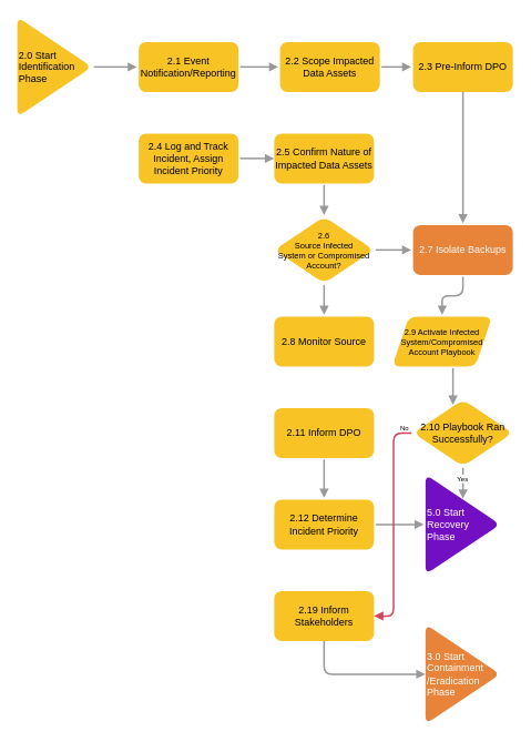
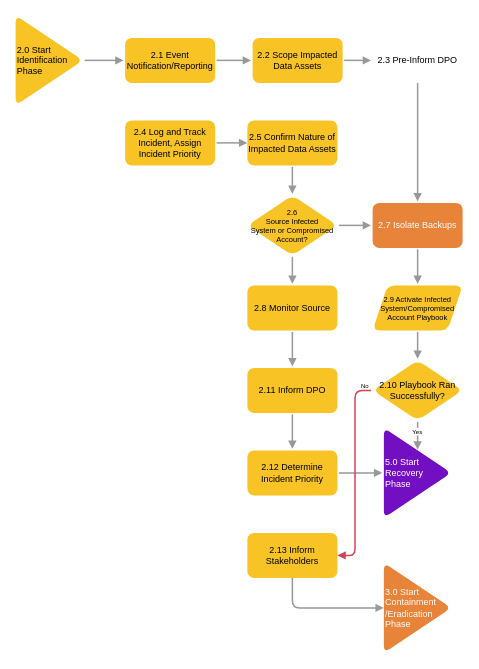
  <mxCell id="0" />
  <mxCell id="1" parent="0" />
  <mxCell id="2" value="" style="edgeStyle=orthogonalEdgeStyle;orthogonalLoop=1;jettySize=auto;html=1;strokeColor=#999999;strokeWidth=2;fontColor=#FFFFFF;startArrow=none;startFill=0;endArrow=block;endFill=1;sourcePerimeterSpacing=2;targetPerimeterSpacing=2;" parent="1" source="3" edge="1"><mxGeometry relative="1" as="geometry"><mxPoint x="164" y="80" as="targetPoint" /></mxGeometry></mxCell>
  <mxCell id="3" value="2.0 Start Identification Phase" style="triangle;whiteSpace=wrap;html=1;rounded=1;labelBackgroundColor=none;labelBorderColor=none;strokeColor=none;fontColor=default;fillColor=#F7C325;align=left;" parent="1" vertex="1"><mxGeometry x="20" y="20" width="90" height="120" as="geometry" /></mxCell>
  <mxCell id="4" value="" style="edgeStyle=orthogonalEdgeStyle;rounded=1;orthogonalLoop=1;jettySize=auto;html=1;strokeColor=#999999;endArrow=block;fontSize=8;fontColor=#000000;strokeWidth=2;startArrow=none;startFill=0;endFill=1;endSize=6;sourcePerimeterSpacing=2;targetPerimeterSpacing=2;" parent="1" source="5" edge="1"><mxGeometry relative="1" as="geometry"><mxPoint x="329" y="190" as="targetPoint" /></mxGeometry></mxCell>
  <mxCell id="5" value="2.4 Log and Track Incident, Assign Incident Priority" style="rounded=1;whiteSpace=wrap;html=1;strokeColor=none;fillColor=#F7C325;labelBackgroundColor=none;labelBorderColor=none;fontColor=default;" parent="1" vertex="1"><mxGeometry x="166" y="160" width="120" height="60" as="geometry" /></mxCell>
  <mxCell id="6" value="" style="edgeStyle=elbowEdgeStyle;rounded=1;jumpStyle=none;jumpSize=6;orthogonalLoop=1;jettySize=auto;html=1;strokeColor=#999999;strokeWidth=2;fontSize=8;fontColor=#000000;startArrow=none;startFill=0;endArrow=block;endFill=1;endSize=6;sourcePerimeterSpacing=2;targetPerimeterSpacing=2;" parent="1" edge="1"><mxGeometry relative="1" as="geometry"><mxPoint x="288" y="80" as="sourcePoint" /><mxPoint x="334" y="80" as="targetPoint" /></mxGeometry></mxCell>
  <mxCell id="7" value="" style="edgeStyle=orthogonalEdgeStyle;rounded=0;orthogonalLoop=1;jettySize=auto;html=1;strokeColor=#999999;endArrow=block;fontSize=8;fontColor=#000000;strokeWidth=2;startArrow=none;startFill=0;endFill=1;endSize=6;sourcePerimeterSpacing=2;targetPerimeterSpacing=2;" parent="1" source="8" target="17" edge="1"><mxGeometry relative="1" as="geometry" /></mxCell>
  <mxCell id="8" value="2.12 Determine Incident Priority" style="rounded=1;whiteSpace=wrap;html=1;strokeColor=none;fillColor=#F7C325;labelBackgroundColor=none;labelBorderColor=none;fontColor=default;" parent="1" vertex="1"><mxGeometry x="329" y="600" width="120" height="60" as="geometry" /></mxCell>
- <mxCell id="9" value="2.19 Inform Stakeholders" style="rounded=1;whiteSpace=wrap;html=1;strokeColor=none;fillColor=#F7C325;labelBackgroundColor=none;labelBorderColor=none;fontColor=default;" parent="1" vertex="1"><mxGeometry x="329" y="710" width="120" height="60" as="geometry" /></mxCell>
+ <mxCell id="9" value="2.13 Inform Stakeholders" style="rounded=1;whiteSpace=wrap;html=1;strokeColor=none;fillColor=#F7C325;labelBackgroundColor=none;labelBorderColor=none;fontColor=default;" parent="1" vertex="1"><mxGeometry x="329" y="710" width="120" height="60" as="geometry" /></mxCell>
  <mxCell id="10" value="" style="edgeStyle=elbowEdgeStyle;rounded=0;jumpStyle=none;jumpSize=6;orthogonalLoop=1;jettySize=auto;html=1;strokeColor=#999999;strokeWidth=2;fontSize=8;fontColor=#000000;startArrow=none;startFill=0;endArrow=block;endFill=1;endSize=6;sourcePerimeterSpacing=2;targetPerimeterSpacing=2;" parent="1" source="11" target="14" edge="1"><mxGeometry relative="1" as="geometry" /></mxCell>
- <mxCell id="11" value="2.9 Activate Infected System/Compromised Account Playbook" style="shape=parallelogram;perimeter=parallelogramPerimeter;whiteSpace=wrap;html=1;fixedSize=1;rounded=1;labelBackgroundColor=none;labelBorderColor=none;strokeColor=none;fontSize=10;fontColor=default;fillColor=#F7C325;" parent="1" vertex="1"><mxGeometry x="471" y="380" width="120" height="60" as="geometry" /></mxCell>
+ <mxCell id="11" value="2.9 Activate Infected System/Compromised Account Playbook" style="shape=parallelogram;perimeter=parallelogramPerimeter;whiteSpace=wrap;html=1;fixedSize=1;rounded=1;labelBackgroundColor=none;labelBorderColor=none;strokeColor=none;fontSize=10;fontColor=default;fillColor=#F7C325;" parent="1" vertex="1"><mxGeometry x="496" y="380" width="120" height="60" as="geometry" /></mxCell>
  <mxCell id="12" value="" style="edgeStyle=elbowEdgeStyle;rounded=0;jumpStyle=none;jumpSize=6;orthogonalLoop=1;jettySize=auto;html=1;strokeColor=#999999;strokeWidth=2;fontSize=8;fontColor=#000000;startArrow=none;startFill=0;endArrow=block;endFill=1;endSize=6;targetPerimeterSpacing=2;" parent="1" source="35" edge="1"><mxGeometry relative="1" as="geometry"><mxPoint x="556" y="599" as="targetPoint" /></mxGeometry></mxCell>
  <mxCell id="13" value="" style="edgeStyle=orthogonalEdgeStyle;rounded=1;orthogonalLoop=1;jettySize=auto;html=1;strokeColor=#D3455B;endArrow=block;fontSize=8;fontColor=#000000;strokeWidth=2;startArrow=none;startFill=0;endFill=1;endSize=6;sourcePerimeterSpacing=2;targetPerimeterSpacing=2;entryX=1;entryY=0.5;entryDx=0;entryDy=0;" parent="1" source="14" target="9" edge="1"><mxGeometry relative="1" as="geometry" /></mxCell>
  <mxCell id="14" value="2.10 Playbook Ran Successfully?" style="rhombus;whiteSpace=wrap;html=1;rounded=1;labelBackgroundColor=none;labelBorderColor=none;strokeColor=none;fontColor=default;fillColor=#F7C325;" parent="1" vertex="1"><mxGeometry x="496" y="480" width="120" height="80" as="geometry" /></mxCell>
+ <mxCell id="15" value="" style="edgeStyle=orthogonalEdgeStyle;rounded=0;orthogonalLoop=1;jettySize=auto;html=1;strokeColor=#999999;endArrow=block;fontSize=8;fontColor=#000000;strokeWidth=2;startArrow=none;startFill=0;endFill=1;endSize=6;targetPerimeterSpacing=2;exitX=0.5;exitY=1.038;exitDx=0;exitDy=0;exitPerimeter=0;" parent="1" source="32" target="25" edge="1"><mxGeometry relative="1" as="geometry"><mxPoint x="389" y="445" as="sourcePoint" /></mxGeometry></mxCell>
  <mxCell id="16" value="2.5 Confirm Nature of Impacted Data Assets" style="rounded=1;whiteSpace=wrap;html=1;strokeColor=none;fillColor=#F7C325;labelBackgroundColor=none;labelBorderColor=none;fontColor=default;" parent="1" vertex="1"><mxGeometry x="329" y="160" width="120" height="60" as="geometry" /></mxCell>
  <mxCell id="17" value="5.0 Start Recovery Phase" style="triangle;whiteSpace=wrap;html=1;rounded=1;labelBackgroundColor=none;labelBorderColor=none;strokeColor=none;fontColor=#FFFFFF;fillColor=#730FC3;align=left;" parent="1" vertex="1"><mxGeometry x="511" y="570" width="90" height="120" as="geometry" /></mxCell>
  <mxCell id="18" value="No" style="text;html=1;strokeColor=none;fillColor=none;align=center;verticalAlign=middle;whiteSpace=wrap;rounded=0;labelBackgroundColor=none;labelBorderColor=none;fontColor=#000000;fontSize=8;" parent="1" vertex="1"><mxGeometry x="456" y="509" width="60" height="10" as="geometry" /></mxCell>
  <mxCell id="19" value="" style="endArrow=block;html=1;strokeWidth=2;strokeColor=#999999;startArrow=none;endFill=1;sourcePerimeterSpacing=2;exitX=0.5;exitY=1;exitDx=0;exitDy=0;entryX=0;entryY=0.5;entryDx=0;entryDy=0;fontSize=8;rounded=1;fontColor=#000000;startFill=0;endSize=6;targetPerimeterSpacing=2;edgeStyle=orthogonalEdgeStyle;" parent="1" source="9" target="27" edge="1"><mxGeometry width="50" height="50" relative="1" as="geometry"><mxPoint x="616" y="1040" as="sourcePoint" /><mxPoint x="656" y="980" as="targetPoint" /></mxGeometry></mxCell>
  <mxCell id="20" value="2.1 Event Notification/Reporting" style="rounded=1;whiteSpace=wrap;html=1;strokeColor=none;fillColor=#F7C325;labelBackgroundColor=none;labelBorderColor=none;fontColor=default;" parent="1" vertex="1"><mxGeometry x="166" y="50" width="120" height="60" as="geometry" /></mxCell>
  <mxCell id="21" value="" style="edgeStyle=orthogonalEdgeStyle;rounded=1;orthogonalLoop=1;jettySize=auto;html=1;endArrow=block;fontSize=8;strokeColor=#999999;fontColor=#000000;strokeWidth=2;startArrow=none;startFill=0;endFill=1;endSize=6;sourcePerimeterSpacing=2;targetPerimeterSpacing=2;" parent="1" source="22" target="23" edge="1"><mxGeometry relative="1" as="geometry" /></mxCell>
  <mxCell id="22" value="2.2 Scope Impacted Data Assets" style="rounded=1;whiteSpace=wrap;html=1;strokeColor=none;fillColor=#F7C325;labelBackgroundColor=none;labelBorderColor=none;fontColor=default;" parent="1" vertex="1"><mxGeometry x="336" y="50" width="120" height="60" as="geometry" /></mxCell>
- <mxCell id="23" value="2.3 Pre-Inform DPO" style="rounded=1;whiteSpace=wrap;html=1;strokeColor=none;fillColor=#F7C325;labelBackgroundColor=none;labelBorderColor=none;fontColor=default;" parent="1" vertex="1"><mxGeometry x="496" y="50" width="120" height="60" as="geometry" /></mxCell>
+ <mxCell id="23" value="2.3 Pre-Inform DPO" style="rounded=1;whiteSpace=wrap;html=1;strokeColor=none;fillColor=#ffffff;labelBackgroundColor=none;labelBorderColor=none;fontColor=default;" parent="1" vertex="1"><mxGeometry x="496" y="50" width="120" height="60" as="geometry" /></mxCell>
  <mxCell id="24" value="" style="edgeStyle=orthogonalEdgeStyle;rounded=0;orthogonalLoop=1;jettySize=auto;html=1;strokeColor=#999999;endArrow=block;fontSize=8;fontColor=#000000;strokeWidth=2;startArrow=none;startFill=0;endFill=1;endSize=6;sourcePerimeterSpacing=2;targetPerimeterSpacing=2;" parent="1" source="25" target="8" edge="1"><mxGeometry relative="1" as="geometry" /></mxCell>
  <mxCell id="25" value="2.11 Inform DPO" style="rounded=1;whiteSpace=wrap;html=1;strokeColor=none;fillColor=#F7C325;labelBackgroundColor=none;labelBorderColor=none;fontColor=default;" parent="1" vertex="1"><mxGeometry x="329" y="490" width="120" height="60" as="geometry" /></mxCell>
  <mxCell id="26" value="" style="endArrow=block;html=1;rounded=1;strokeColor=#999999;exitX=0.5;exitY=1;exitDx=0;exitDy=0;edgeStyle=orthogonalEdgeStyle;fontSize=8;fontColor=#000000;strokeWidth=2;startArrow=none;startFill=0;endFill=1;endSize=6;sourcePerimeterSpacing=2;targetPerimeterSpacing=2;" parent="1" source="23" target="34" edge="1"><mxGeometry width="50" height="50" relative="1" as="geometry"><mxPoint x="319" y="330" as="sourcePoint" /><mxPoint x="369" y="280" as="targetPoint" /></mxGeometry></mxCell>
  <mxCell id="27" value="3.0 Start Containment /Eradication&lt;br&gt;Phase" style="triangle;whiteSpace=wrap;html=1;rounded=1;labelBackgroundColor=none;labelBorderColor=none;strokeColor=none;fontColor=#FFFFFF;fillColor=#E8833A;align=left;" parent="1" vertex="1"><mxGeometry x="511" y="750" width="90" height="120" as="geometry" /></mxCell>
  <mxCell id="28" value="" style="edgeStyle=orthogonalEdgeStyle;rounded=1;orthogonalLoop=1;jettySize=auto;html=1;fontSize=8;endArrow=block;strokeColor=#999999;fontColor=#000000;strokeWidth=2;startArrow=none;startFill=0;endFill=1;endSize=6;sourcePerimeterSpacing=2;targetPerimeterSpacing=2;" parent="1" source="30" target="32" edge="1"><mxGeometry relative="1" as="geometry" /></mxCell>
  <mxCell id="29" value="" style="edgeStyle=orthogonalEdgeStyle;rounded=1;orthogonalLoop=1;jettySize=auto;html=1;fontSize=8;fontColor=#000000;endArrow=block;strokeColor=#999999;strokeWidth=2;startArrow=none;startFill=0;endFill=1;endSize=6;sourcePerimeterSpacing=2;targetPerimeterSpacing=2;" parent="1" source="30" target="34" edge="1"><mxGeometry relative="1" as="geometry" /></mxCell>
  <mxCell id="30" value="2.6 &lt;br&gt;Source Infected &lt;br&gt;System or Compromised Account?" style="rhombus;whiteSpace=wrap;html=1;rounded=1;labelBackgroundColor=none;labelBorderColor=none;strokeColor=none;fontColor=default;fillColor=#F7C325;fontSize=10;" parent="1" vertex="1"><mxGeometry x="329" y="260" width="120" height="80" as="geometry" /></mxCell>
  <mxCell id="31" value="" style="edgeStyle=orthogonalEdgeStyle;rounded=1;orthogonalLoop=1;jettySize=auto;html=1;strokeColor=#999999;endArrow=block;fontSize=8;fontColor=#000000;strokeWidth=2;startArrow=none;startFill=0;endFill=1;endSize=6;sourcePerimeterSpacing=2;targetPerimeterSpacing=2;" parent="1" source="16" target="30" edge="1"><mxGeometry relative="1" as="geometry"><mxPoint x="389" y="222" as="sourcePoint" /><mxPoint x="389" y="378" as="targetPoint" /></mxGeometry></mxCell>
  <mxCell id="32" value="2.8 Monitor Source" style="rounded=1;whiteSpace=wrap;html=1;strokeColor=none;fillColor=#F7C325;labelBackgroundColor=none;labelBorderColor=none;fontColor=default;" parent="1" vertex="1"><mxGeometry x="329" y="380" width="120" height="60" as="geometry" /></mxCell>
  <mxCell id="33" value="" style="edgeStyle=orthogonalEdgeStyle;rounded=1;orthogonalLoop=1;jettySize=auto;html=1;fontSize=8;fontColor=#000000;endArrow=block;strokeColor=#999999;strokeWidth=2;startArrow=none;startFill=0;endFill=1;endSize=6;sourcePerimeterSpacing=2;targetPerimeterSpacing=2;" parent="1" source="34" target="11" edge="1"><mxGeometry relative="1" as="geometry" /></mxCell>
  <mxCell id="34" value="2.7 Isolate Backups" style="rounded=1;whiteSpace=wrap;html=1;strokeColor=none;fillColor=#E8833A;labelBackgroundColor=none;labelBorderColor=none;fontColor=#FFFFFF;" parent="1" vertex="1"><mxGeometry x="496" y="270" width="120" height="60" as="geometry" /></mxCell>
  <mxCell id="35" value="Yes" style="text;html=1;strokeColor=none;fillColor=none;align=center;verticalAlign=middle;whiteSpace=wrap;rounded=0;labelBackgroundColor=none;labelBorderColor=none;fontColor=#000000;fontSize=8;" parent="1" vertex="1"><mxGeometry x="526" y="570" width="60" height="10" as="geometry" /></mxCell>
  <mxCell id="36" value="" style="edgeStyle=elbowEdgeStyle;rounded=0;jumpStyle=none;jumpSize=6;orthogonalLoop=1;jettySize=auto;html=1;strokeColor=#999999;strokeWidth=2;fontSize=8;fontColor=#000000;startArrow=none;startFill=0;endArrow=none;endFill=1;endSize=6;sourcePerimeterSpacing=2;" parent="1" source="14" target="35" edge="1"><mxGeometry relative="1" as="geometry"><mxPoint x="556" y="599" as="targetPoint" /><mxPoint x="556.065" y="561.956" as="sourcePoint" /></mxGeometry></mxCell>
